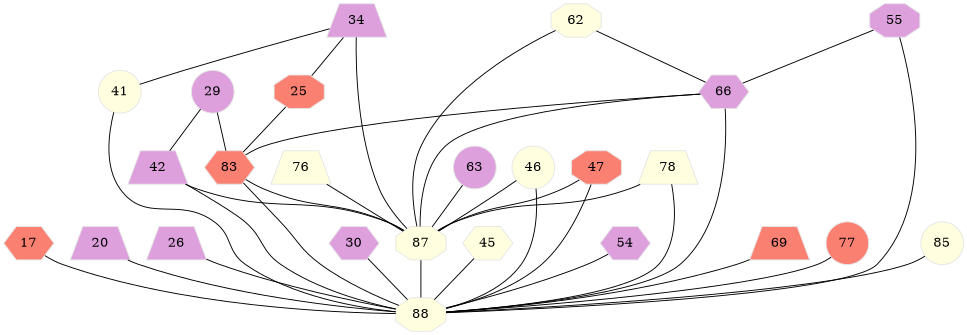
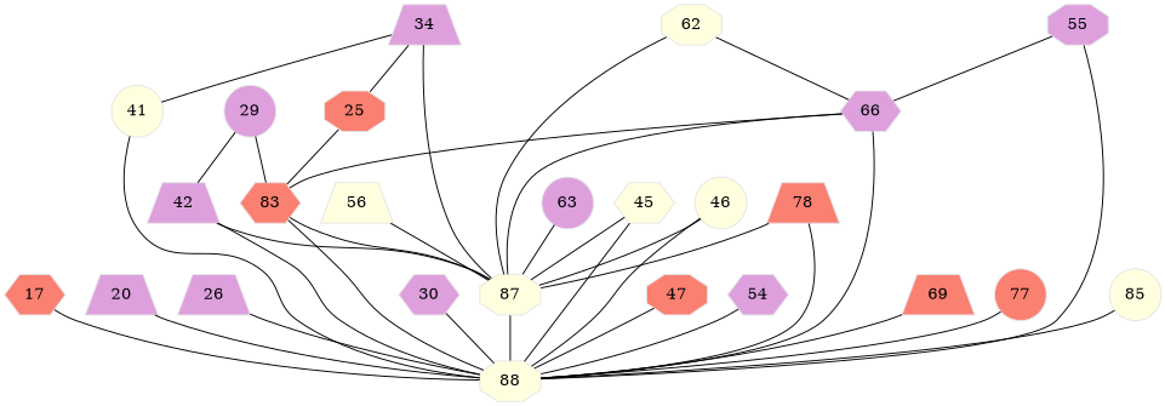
  graph {
    node [color=gray90 fillcolor=plum shape=trapezium style=filled]
    88 [fillcolor=lightyellow shape=octagon super="+32+23+82+64"]
    17 [fillcolor=salmon shape=hexagon]
    20
    26
    42 [super="+19"]
    87 [fillcolor=lightyellow shape=octagon super="+57+28+65+70+84+86+9"]
    29 [shape=circle]
    83 [fillcolor=salmon shape=hexagon super="+51+68+80+79"]
    30 [shape=hexagon]
    34 [super="+21"]
    41 [fillcolor=lightyellow shape=circle]
    n12 [fillcolor=salmon label=25 shape=octagon]
    45 [fillcolor=lightyellow shape=hexagon]
    46 [fillcolor=lightyellow shape=circle]
    47 [fillcolor=salmon shape=octagon]
    54 [shape=hexagon]
    55 [shape=octagon super="+53"]
    66 [shape=hexagon super="+44+39+4"]
    62 [fillcolor=lightyellow shape=octagon]
    63 [shape=circle]
    69 [fillcolor=salmon super="+14"]
-   76 [fillcolor=lightyellow]
+   76 [fillcolor=lightyellow label=56]
    77 [fillcolor=salmon shape=circle]
-   78 [fillcolor=lightyellow]
+   78 [fillcolor=salmon]
    85 [fillcolor=lightyellow shape=circle]
    17 -- 88
    20 -- 88
    26 -- 88 [weight=2]
    42 -- 88
    42 -- 87 [weight=4]
    87 -- 88 [weight=36]
    29 -- 42
    29 -- 83
    83 -- 88 [weight=8]
    83 -- 87 [weight=7]
    30 -- 88 [weight=2]
    34 -- 87 [weight=6]
    34 -- 41
    34 -- n12
    41 -- 88
    n12 -- 83
    45 -- 88
    46 -- 88
    46 -- 87
    47 -- 88
-   47 -- 87
+   45 -- 87
    54 -- 88 [weight=2]
    55 -- 88 [weight=2]
    55 -- 66
    66 -- 88 [weight=13]
    66 -- 87 [weight=9]
    66 -- 83 [weight=3]
    62 -- 87
    62 -- 66
    63 -- 87
    69 -- 88 [weight=2]
    76 -- 87 [weight=2]
    77 -- 88 [weight=2]
    78 -- 88
    78 -- 87
    85 -- 88 [weight=2]
  }
